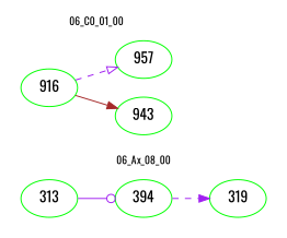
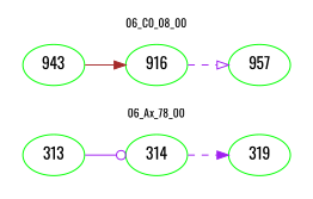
  digraph {
    fontname=Oswald
    rankdir=LR
    node [color=green fontname=Oswald]
    edge [arrowhead=normal color=purple fontname=Oswald style=solid]
    n1 [label=313]
-   n2 [label=394]
+   n2 [label=314]
    n3 [label=319]
    n4 [label=943]
    n5 [label=916]
    n6 [label=957]
    subgraph cluster_1 {
      color=white
      fontsize=10
-     label="06_Ax_08_00"
+     label="06_Ax_78_00"
      n1
      n2
      n3
    }
    subgraph cluster_2 {
      color=white
      fontsize=10
-     label="06_C0_01_00"
+     label="06_C0_08_00"
      n4
      n5
      n6
    }
    n1 -> n2 [arrowhead=odot]
    n2 -> n3 [style=dashed]
-   n5 -> n4 [color=brown]
+   n4 -> n5 [color=brown]
    n5 -> n6 [arrowhead=onormal style=dashed]
  }
